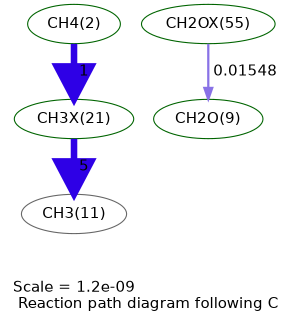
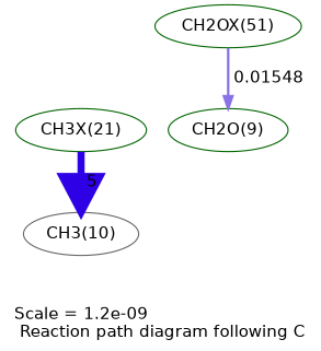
  digraph {
    fontname=Helvetica
    label="Scale = 1.2e-09\l Reaction path diagram following C"
    node [color=darkgreen fontname=Helvetica]
    edge [arrowsize=3 color="0.7, 1.5, 0.9" fontname=Helvetica penwidth=6]
-   n1 [label="CH4(2)"]
    n2 [label="CH3X(21)"]
-   n3 [color=gray40 label="CH3(11)"]
-   n4 [label="CH2OX(55)"]
+   n3 [color=gray40 label="CH3(10)"]
+   n4 [label="CH2OX(51)"]
    n5 [label="CH2O(9)"]
-   n1 -> n2 [label=" 1"]
    n2 -> n3 [label=" 5"]
    n4 -> n5 [arrowsize=1.03 color="0.7, 0.505, 0.9" label=" 0.01548" penwidth=2.07]
  }
